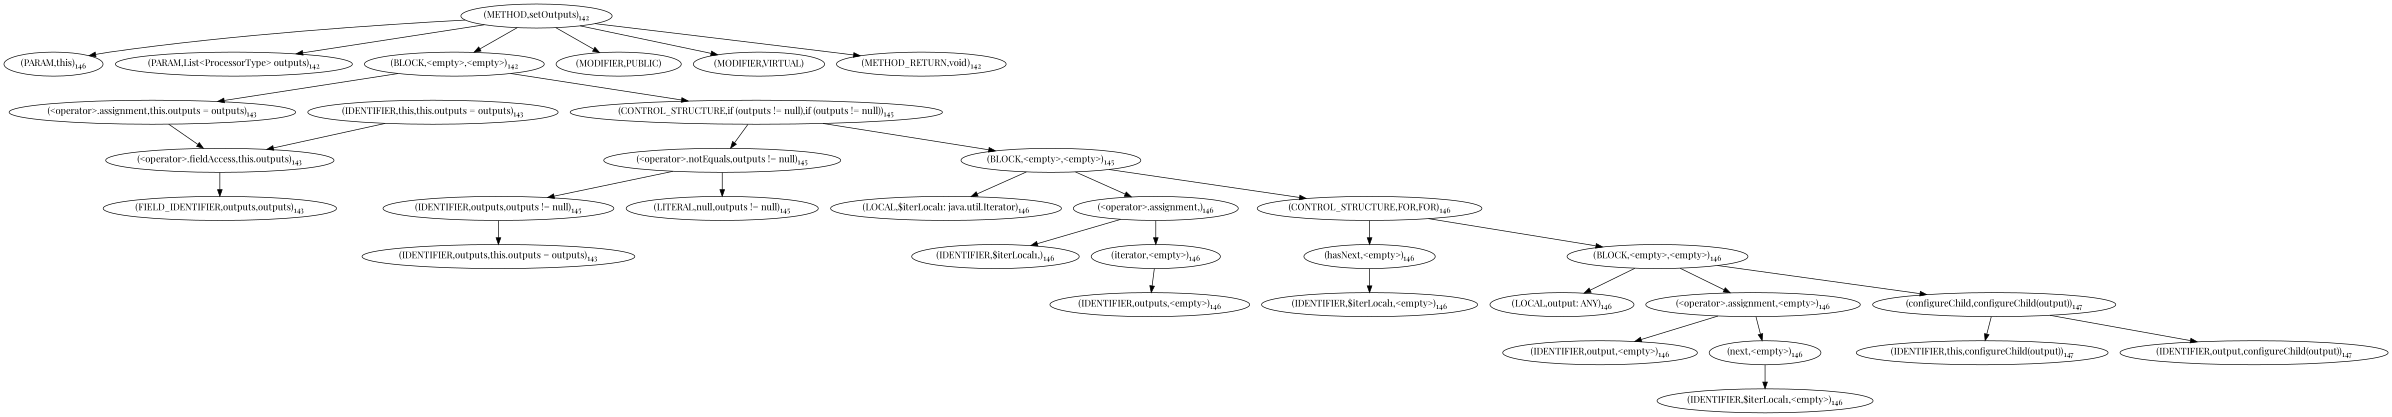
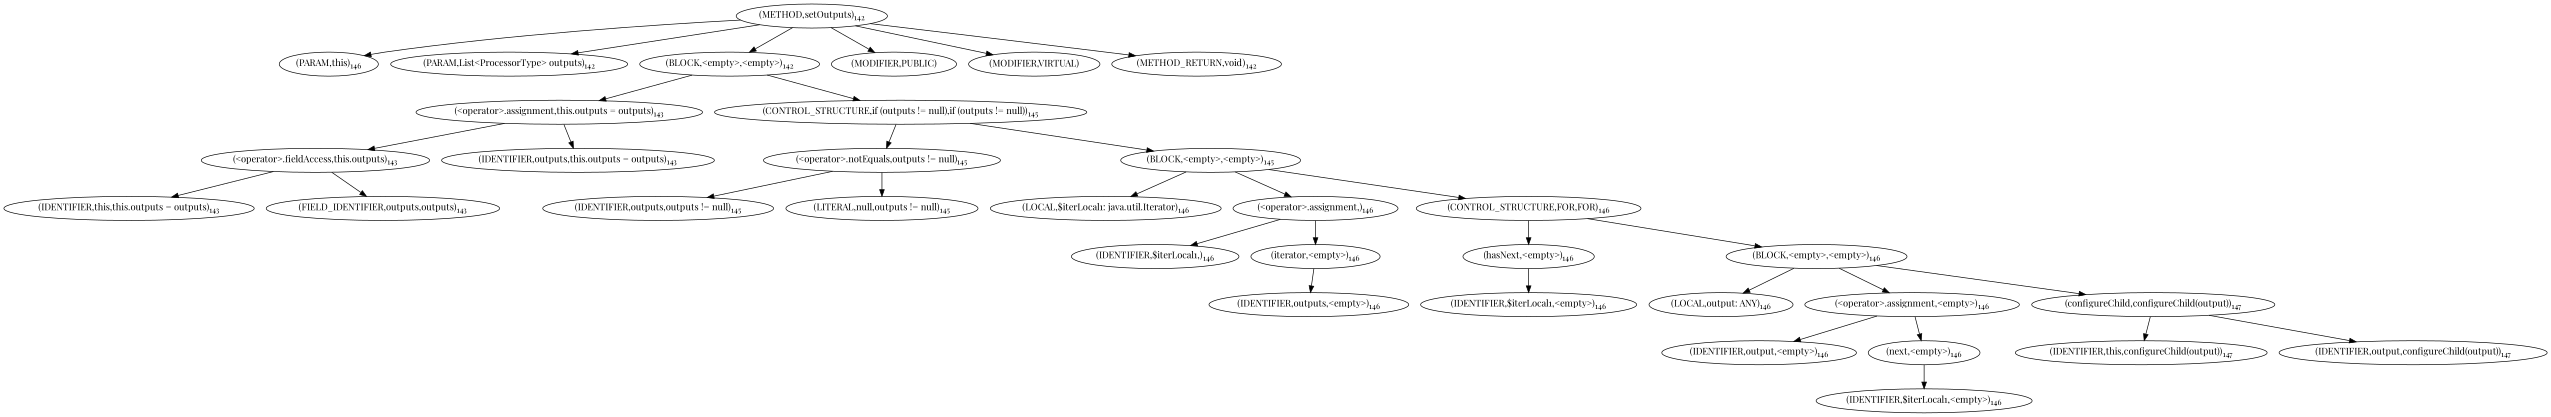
  digraph {
    fontname="Playfair Display"
    node [fontname="Playfair Display"]
    edge [fontname="Playfair Display"]
    n1 [label=<(METHOD,setOutputs)<SUB>142</SUB>>]
    n2 [label=<(PARAM,this)<SUB>146</SUB>>]
    n3 [label=<(PARAM,List&lt;ProcessorType&gt; outputs)<SUB>142</SUB>>]
    n4 [label=<(BLOCK,&lt;empty&gt;,&lt;empty&gt;)<SUB>142</SUB>>]
    n5 [label=<(MODIFIER,PUBLIC)>]
    n6 [label=<(MODIFIER,VIRTUAL)>]
    n7 [label=<(METHOD_RETURN,void)<SUB>142</SUB>>]
    n8 [label=<(&lt;operator&gt;.assignment,this.outputs = outputs)<SUB>143</SUB>>]
    n9 [label=<(CONTROL_STRUCTURE,if (outputs != null),if (outputs != null))<SUB>145</SUB>>]
    n10 [label=<(&lt;operator&gt;.fieldAccess,this.outputs)<SUB>143</SUB>>]
    n11 [label=<(IDENTIFIER,outputs,this.outputs = outputs)<SUB>143</SUB>>]
    n12 [label=<(&lt;operator&gt;.notEquals,outputs != null)<SUB>145</SUB>>]
    n13 [label=<(BLOCK,&lt;empty&gt;,&lt;empty&gt;)<SUB>145</SUB>>]
    n14 [label=<(IDENTIFIER,this,this.outputs = outputs)<SUB>143</SUB>>]
    n15 [label=<(FIELD_IDENTIFIER,outputs,outputs)<SUB>143</SUB>>]
    n16 [label=<(IDENTIFIER,outputs,outputs != null)<SUB>145</SUB>>]
    n17 [label=<(LITERAL,null,outputs != null)<SUB>145</SUB>>]
    n18 [label=<(LOCAL,$iterLocal1: java.util.Iterator)<SUB>146</SUB>>]
    n19 [label=<(&lt;operator&gt;.assignment,)<SUB>146</SUB>>]
    n20 [label=<(CONTROL_STRUCTURE,FOR,FOR)<SUB>146</SUB>>]
    n21 [label=<(IDENTIFIER,$iterLocal1,)<SUB>146</SUB>>]
    n22 [label=<(iterator,&lt;empty&gt;)<SUB>146</SUB>>]
    n23 [label=<(hasNext,&lt;empty&gt;)<SUB>146</SUB>>]
    n24 [label=<(BLOCK,&lt;empty&gt;,&lt;empty&gt;)<SUB>146</SUB>>]
    n25 [label=<(IDENTIFIER,outputs,&lt;empty&gt;)<SUB>146</SUB>>]
    n26 [label=<(IDENTIFIER,$iterLocal1,&lt;empty&gt;)<SUB>146</SUB>>]
    n27 [label=<(LOCAL,output: ANY)<SUB>146</SUB>>]
    n28 [label=<(&lt;operator&gt;.assignment,&lt;empty&gt;)<SUB>146</SUB>>]
    n29 [label=<(configureChild,configureChild(output))<SUB>147</SUB>>]
    n30 [label=<(IDENTIFIER,output,&lt;empty&gt;)<SUB>146</SUB>>]
    n31 [label=<(next,&lt;empty&gt;)<SUB>146</SUB>>]
    n32 [label=<(IDENTIFIER,this,configureChild(output))<SUB>147</SUB>>]
    n33 [label=<(IDENTIFIER,output,configureChild(output))<SUB>147</SUB>>]
    n34 [label=<(IDENTIFIER,$iterLocal1,&lt;empty&gt;)<SUB>146</SUB>>]
    n1 -> n2
    n1 -> n3
    n1 -> n4
    n1 -> n5
    n1 -> n6
    n1 -> n7
    n4 -> n8
    n4 -> n9
    n8 -> n10
-   n16 -> n11
+   n8 -> n11
    n9 -> n12
    n9 -> n13
-   n14 -> n10
+   n10 -> n14
    n10 -> n15
    n12 -> n16
    n12 -> n17
    n13 -> n18
    n13 -> n19
    n13 -> n20
    n19 -> n21
    n19 -> n22
    n20 -> n23
    n20 -> n24
    n22 -> n25
    n23 -> n26
    n24 -> n27
    n24 -> n28
    n24 -> n29
    n28 -> n30
    n28 -> n31
    n29 -> n32
    n29 -> n33
    n31 -> n34
  }
